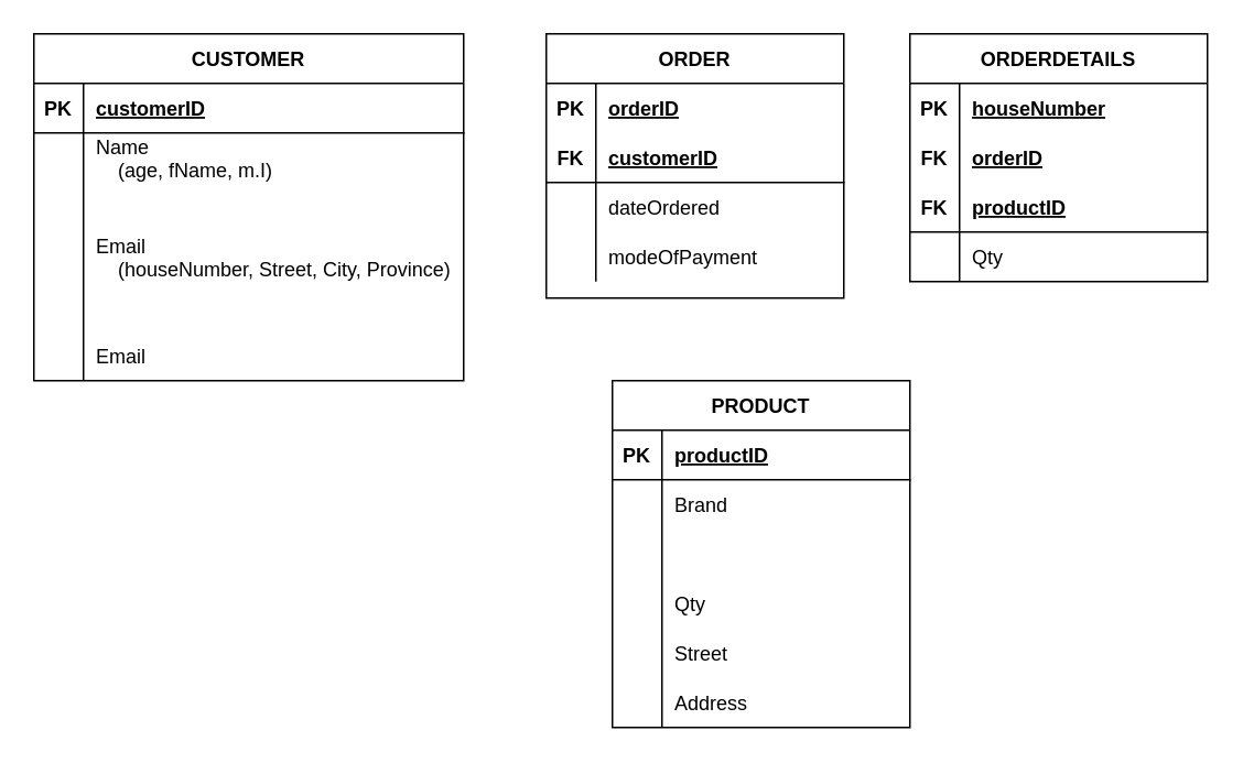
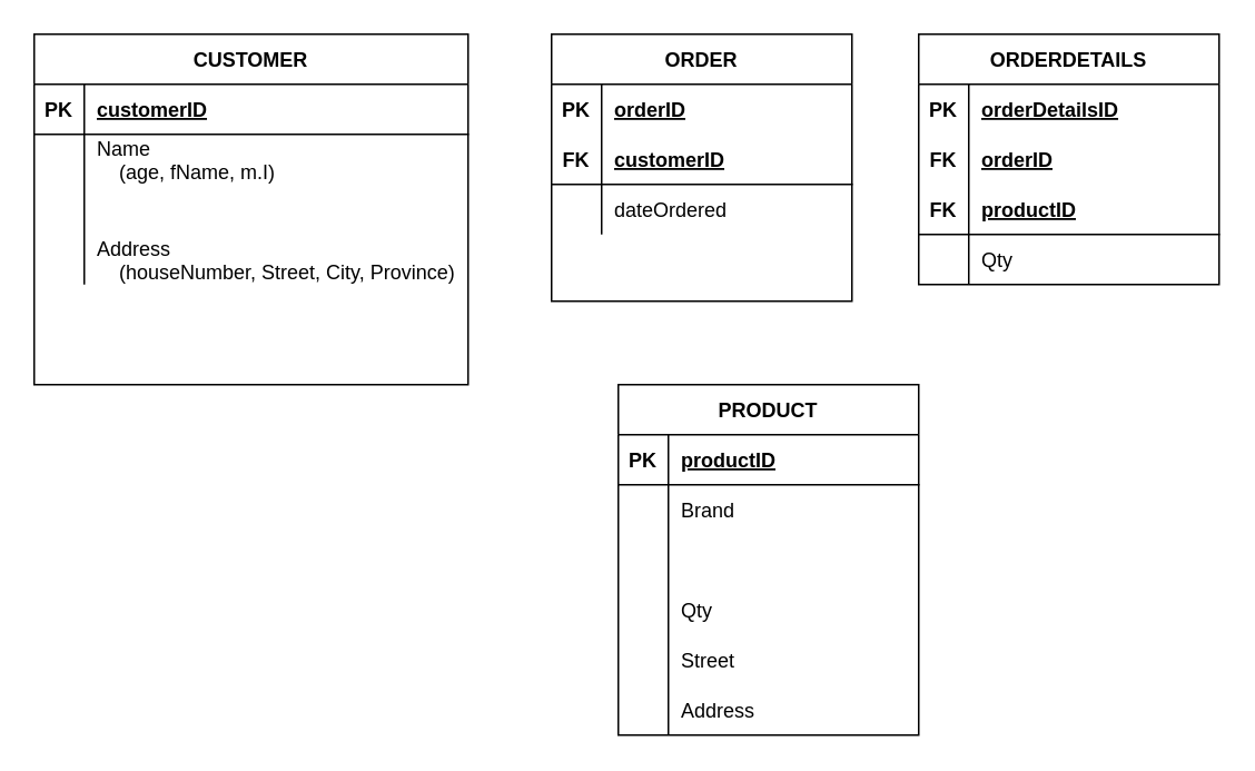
  <mxCell id="0" />
  <mxCell id="1" parent="0" />
  <mxCell id="2" value="CUSTOMER" style="shape=table;startSize=30;container=1;collapsible=1;childLayout=tableLayout;fixedRows=1;rowLines=0;fontStyle=1;align=center;resizeLast=1;fontFamily=Arial;fontSource=https%3A%2F%2Ffonts.googleapis.com%2Fcss%3Ffamily%3DArial;" vertex="1" parent="1"><mxGeometry x="20" y="20" width="260" height="210" as="geometry" /></mxCell>
  <mxCell id="3" value="" style="shape=partialRectangle;collapsible=0;dropTarget=0;pointerEvents=0;fillColor=none;top=0;left=0;bottom=1;right=0;points=[[0,0.5],[1,0.5]];portConstraint=eastwest;fontFamily=Arial;fontSource=https%3A%2F%2Ffonts.googleapis.com%2Fcss%3Ffamily%3DArial;" vertex="1" parent="2"><mxGeometry y="30" width="260" height="30" as="geometry" /></mxCell>
  <mxCell id="4" value="PK" style="shape=partialRectangle;connectable=0;fillColor=none;top=0;left=0;bottom=0;right=0;fontStyle=1;overflow=hidden;fontFamily=Arial;fontSource=https%3A%2F%2Ffonts.googleapis.com%2Fcss%3Ffamily%3DArial;" vertex="1" parent="3"><mxGeometry width="30" height="30" as="geometry"><mxRectangle width="30" height="30" as="alternateBounds" /></mxGeometry></mxCell>
  <mxCell id="5" value="customerID" style="shape=partialRectangle;connectable=0;fillColor=none;top=0;left=0;bottom=0;right=0;align=left;spacingLeft=6;fontStyle=5;overflow=hidden;fontFamily=Arial;fontSource=https%3A%2F%2Ffonts.googleapis.com%2Fcss%3Ffamily%3DArial;" vertex="1" parent="3"><mxGeometry x="30" width="230" height="30" as="geometry"><mxRectangle width="230" height="30" as="alternateBounds" /></mxGeometry></mxCell>
  <mxCell id="6" value="" style="shape=partialRectangle;collapsible=0;dropTarget=0;pointerEvents=0;fillColor=none;top=0;left=0;bottom=0;right=0;points=[[0,0.5],[1,0.5]];portConstraint=eastwest;fontFamily=Arial;fontSource=https%3A%2F%2Ffonts.googleapis.com%2Fcss%3Ffamily%3DArial;" vertex="1" parent="2"><mxGeometry y="60" width="260" height="30" as="geometry" /></mxCell>
  <mxCell id="7" value="" style="shape=partialRectangle;connectable=0;fillColor=none;top=0;left=0;bottom=0;right=0;editable=1;overflow=hidden;fontFamily=Arial;fontSource=https%3A%2F%2Ffonts.googleapis.com%2Fcss%3Ffamily%3DArial;" vertex="1" parent="6"><mxGeometry width="30" height="30" as="geometry"><mxRectangle width="30" height="30" as="alternateBounds" /></mxGeometry></mxCell>
  <mxCell id="8" value="Name&#10;    (age, fName, m.I)" style="shape=partialRectangle;connectable=0;fillColor=none;top=0;left=0;bottom=0;right=0;align=left;spacingLeft=6;overflow=hidden;fontStyle=0;fontFamily=Arial;fontSource=https%3A%2F%2Ffonts.googleapis.com%2Fcss%3Ffamily%3DArial;" vertex="1" parent="6"><mxGeometry x="30" width="230" height="30" as="geometry"><mxRectangle width="230" height="30" as="alternateBounds" /></mxGeometry></mxCell>
  <mxCell id="9" value="" style="shape=partialRectangle;collapsible=0;dropTarget=0;pointerEvents=0;fillColor=none;top=0;left=0;bottom=0;right=0;points=[[0,0.5],[1,0.5]];portConstraint=eastwest;fontFamily=Arial;fontSource=https%3A%2F%2Ffonts.googleapis.com%2Fcss%3Ffamily%3DArial;" vertex="1" parent="2"><mxGeometry y="90" width="260" height="30" as="geometry" /></mxCell>
  <mxCell id="10" value="" style="shape=partialRectangle;connectable=0;fillColor=none;top=0;left=0;bottom=0;right=0;editable=1;overflow=hidden;fontFamily=Arial;fontSource=https%3A%2F%2Ffonts.googleapis.com%2Fcss%3Ffamily%3DArial;" vertex="1" parent="9"><mxGeometry width="30" height="30" as="geometry"><mxRectangle width="30" height="30" as="alternateBounds" /></mxGeometry></mxCell>
  <mxCell id="11" value="" style="shape=partialRectangle;collapsible=0;dropTarget=0;pointerEvents=0;fillColor=none;top=0;left=0;bottom=0;right=0;points=[[0,0.5],[1,0.5]];portConstraint=eastwest;fontFamily=Arial;fontSource=https%3A%2F%2Ffonts.googleapis.com%2Fcss%3Ffamily%3DArial;" vertex="1" parent="2"><mxGeometry y="120" width="260" height="30" as="geometry" /></mxCell>
  <mxCell id="12" value="" style="shape=partialRectangle;connectable=0;fillColor=none;top=0;left=0;bottom=0;right=0;editable=1;overflow=hidden;fontFamily=Arial;fontSource=https%3A%2F%2Ffonts.googleapis.com%2Fcss%3Ffamily%3DArial;" vertex="1" parent="11"><mxGeometry width="30" height="30" as="geometry"><mxRectangle width="30" height="30" as="alternateBounds" /></mxGeometry></mxCell>
- <mxCell id="13" value="Email&#10;    (houseNumber,  Street, City, Province)" style="shape=partialRectangle;connectable=0;fillColor=none;top=0;left=0;bottom=0;right=0;align=left;spacingLeft=6;overflow=hidden;fontStyle=0;fontFamily=Arial;fontSource=https%3A%2F%2Ffonts.googleapis.com%2Fcss%3Ffamily%3DArial;" vertex="1" parent="11"><mxGeometry x="30" width="230" height="30" as="geometry"><mxRectangle width="230" height="30" as="alternateBounds" /></mxGeometry></mxCell>
+ <mxCell id="13" value="Address&#10;    (houseNumber,  Street, City, Province)" style="shape=partialRectangle;connectable=0;fillColor=none;top=0;left=0;bottom=0;right=0;align=left;spacingLeft=6;overflow=hidden;fontStyle=0;fontFamily=Arial;fontSource=https%3A%2F%2Ffonts.googleapis.com%2Fcss%3Ffamily%3DArial;" vertex="1" parent="11"><mxGeometry x="30" width="230" height="30" as="geometry"><mxRectangle width="230" height="30" as="alternateBounds" /></mxGeometry></mxCell>
  <mxCell id="14" value="" style="shape=partialRectangle;collapsible=0;dropTarget=0;pointerEvents=0;fillColor=none;top=0;left=0;bottom=0;right=0;points=[[0,0.5],[1,0.5]];portConstraint=eastwest;fontFamily=Arial;fontSource=https%3A%2F%2Ffonts.googleapis.com%2Fcss%3Ffamily%3DArial;" vertex="1" parent="2"><mxGeometry y="150" width="260" height="30" as="geometry" /></mxCell>
  <mxCell id="15" value="" style="shape=partialRectangle;connectable=0;fillColor=none;top=0;left=0;bottom=0;right=0;editable=1;overflow=hidden;fontFamily=Arial;fontSource=https%3A%2F%2Ffonts.googleapis.com%2Fcss%3Ffamily%3DArial;" vertex="1" parent="14"><mxGeometry width="30" height="30" as="geometry"><mxRectangle width="30" height="30" as="alternateBounds" /></mxGeometry></mxCell>
  <mxCell id="16" value="" style="shape=partialRectangle;collapsible=0;dropTarget=0;pointerEvents=0;fillColor=none;top=0;left=0;bottom=0;right=0;points=[[0,0.5],[1,0.5]];portConstraint=eastwest;fontFamily=Arial;fontSource=https%3A%2F%2Ffonts.googleapis.com%2Fcss%3Ffamily%3DArial;" vertex="1" parent="2"><mxGeometry y="180" width="260" height="30" as="geometry" /></mxCell>
  <mxCell id="17" value="" style="shape=partialRectangle;connectable=0;fillColor=none;top=0;left=0;bottom=0;right=0;editable=1;overflow=hidden;fontFamily=Arial;fontSource=https%3A%2F%2Ffonts.googleapis.com%2Fcss%3Ffamily%3DArial;" vertex="1" parent="16"><mxGeometry width="30" height="30" as="geometry"><mxRectangle width="30" height="30" as="alternateBounds" /></mxGeometry></mxCell>
- <mxCell id="18" value="Email" style="shape=partialRectangle;connectable=0;fillColor=none;top=0;left=0;bottom=0;right=0;align=left;spacingLeft=6;overflow=hidden;fontStyle=0;fontFamily=Arial;fontSource=https%3A%2F%2Ffonts.googleapis.com%2Fcss%3Ffamily%3DArial;" vertex="1" parent="16"><mxGeometry x="30" width="230" height="30" as="geometry"><mxRectangle width="230" height="30" as="alternateBounds" /></mxGeometry></mxCell>
  <mxCell id="19" value="ORDER" style="shape=table;startSize=30;container=1;collapsible=1;childLayout=tableLayout;fixedRows=1;rowLines=0;fontStyle=1;align=center;resizeLast=1;" vertex="1" parent="1"><mxGeometry x="330" y="20" width="180" height="160" as="geometry" /></mxCell>
  <mxCell id="20" value="" style="shape=partialRectangle;collapsible=0;dropTarget=0;pointerEvents=0;fillColor=none;top=0;left=0;bottom=0;right=0;points=[[0,0.5],[1,0.5]];portConstraint=eastwest;" vertex="1" parent="19"><mxGeometry y="30" width="180" height="30" as="geometry" /></mxCell>
  <mxCell id="21" value="PK" style="shape=partialRectangle;connectable=0;fillColor=none;top=0;left=0;bottom=0;right=0;fontStyle=1;overflow=hidden;" vertex="1" parent="20"><mxGeometry width="30" height="30" as="geometry"><mxRectangle width="30" height="30" as="alternateBounds" /></mxGeometry></mxCell>
  <mxCell id="22" value="orderID" style="shape=partialRectangle;connectable=0;fillColor=none;top=0;left=0;bottom=0;right=0;align=left;spacingLeft=6;fontStyle=5;overflow=hidden;" vertex="1" parent="20"><mxGeometry x="30" width="150" height="30" as="geometry"><mxRectangle width="150" height="30" as="alternateBounds" /></mxGeometry></mxCell>
  <mxCell id="23" value="" style="shape=partialRectangle;collapsible=0;dropTarget=0;pointerEvents=0;fillColor=none;top=0;left=0;bottom=1;right=0;points=[[0,0.5],[1,0.5]];portConstraint=eastwest;" vertex="1" parent="19"><mxGeometry y="60" width="180" height="30" as="geometry" /></mxCell>
  <mxCell id="24" value="FK" style="shape=partialRectangle;connectable=0;fillColor=none;top=0;left=0;bottom=0;right=0;fontStyle=1;overflow=hidden;" vertex="1" parent="23"><mxGeometry width="30" height="30" as="geometry"><mxRectangle width="30" height="30" as="alternateBounds" /></mxGeometry></mxCell>
  <mxCell id="25" value="customerID" style="shape=partialRectangle;connectable=0;fillColor=none;top=0;left=0;bottom=0;right=0;align=left;spacingLeft=6;fontStyle=5;overflow=hidden;" vertex="1" parent="23"><mxGeometry x="30" width="150" height="30" as="geometry"><mxRectangle width="150" height="30" as="alternateBounds" /></mxGeometry></mxCell>
  <mxCell id="26" value="" style="shape=partialRectangle;collapsible=0;dropTarget=0;pointerEvents=0;fillColor=none;top=0;left=0;bottom=0;right=0;points=[[0,0.5],[1,0.5]];portConstraint=eastwest;" vertex="1" parent="19"><mxGeometry y="90" width="180" height="30" as="geometry" /></mxCell>
  <mxCell id="27" value="" style="shape=partialRectangle;connectable=0;fillColor=none;top=0;left=0;bottom=0;right=0;editable=1;overflow=hidden;" vertex="1" parent="26"><mxGeometry width="30" height="30" as="geometry"><mxRectangle width="30" height="30" as="alternateBounds" /></mxGeometry></mxCell>
  <mxCell id="28" value="dateOrdered" style="shape=partialRectangle;connectable=0;fillColor=none;top=0;left=0;bottom=0;right=0;align=left;spacingLeft=6;overflow=hidden;" vertex="1" parent="26"><mxGeometry x="30" width="150" height="30" as="geometry"><mxRectangle width="150" height="30" as="alternateBounds" /></mxGeometry></mxCell>
  <mxCell id="29" value="" style="shape=partialRectangle;collapsible=0;dropTarget=0;pointerEvents=0;fillColor=none;top=0;left=0;bottom=0;right=0;points=[[0,0.5],[1,0.5]];portConstraint=eastwest;" vertex="1" parent="19"><mxGeometry y="120" width="180" height="30" as="geometry" /></mxCell>
  <mxCell id="30" value="" style="shape=partialRectangle;connectable=0;fillColor=none;top=0;left=0;bottom=0;right=0;editable=1;overflow=hidden;" vertex="1" parent="29"><mxGeometry width="30" height="30" as="geometry"><mxRectangle width="30" height="30" as="alternateBounds" /></mxGeometry></mxCell>
- <mxCell id="31" value="modeOfPayment" style="shape=partialRectangle;connectable=0;fillColor=none;top=0;left=0;bottom=0;right=0;align=left;spacingLeft=6;overflow=hidden;" vertex="1" parent="29"><mxGeometry x="30" width="150" height="30" as="geometry"><mxRectangle width="150" height="30" as="alternateBounds" /></mxGeometry></mxCell>
  <mxCell id="32" value="ORDERDETAILS" style="shape=table;startSize=30;container=1;collapsible=1;childLayout=tableLayout;fixedRows=1;rowLines=0;fontStyle=1;align=center;resizeLast=1;" vertex="1" parent="1"><mxGeometry x="550" y="20" width="180" height="150" as="geometry" /></mxCell>
  <mxCell id="33" value="" style="shape=partialRectangle;collapsible=0;dropTarget=0;pointerEvents=0;fillColor=none;top=0;left=0;bottom=0;right=0;points=[[0,0.5],[1,0.5]];portConstraint=eastwest;" vertex="1" parent="32"><mxGeometry y="30" width="180" height="30" as="geometry" /></mxCell>
  <mxCell id="34" value="PK" style="shape=partialRectangle;connectable=0;fillColor=none;top=0;left=0;bottom=0;right=0;fontStyle=1;overflow=hidden;" vertex="1" parent="33"><mxGeometry width="30" height="30" as="geometry"><mxRectangle width="30" height="30" as="alternateBounds" /></mxGeometry></mxCell>
- <mxCell id="35" value="houseNumber" style="shape=partialRectangle;connectable=0;fillColor=none;top=0;left=0;bottom=0;right=0;align=left;spacingLeft=6;fontStyle=5;overflow=hidden;" vertex="1" parent="33"><mxGeometry x="30" width="150" height="30" as="geometry"><mxRectangle width="150" height="30" as="alternateBounds" /></mxGeometry></mxCell>
+ <mxCell id="35" value="orderDetailsID" style="shape=partialRectangle;connectable=0;fillColor=none;top=0;left=0;bottom=0;right=0;align=left;spacingLeft=6;fontStyle=5;overflow=hidden;" vertex="1" parent="33"><mxGeometry x="30" width="150" height="30" as="geometry"><mxRectangle width="150" height="30" as="alternateBounds" /></mxGeometry></mxCell>
  <mxCell id="36" value="" style="shape=partialRectangle;collapsible=0;dropTarget=0;pointerEvents=0;fillColor=none;top=0;left=0;bottom=0;right=0;points=[[0,0.5],[1,0.5]];portConstraint=eastwest;" vertex="1" parent="32"><mxGeometry y="60" width="180" height="30" as="geometry" /></mxCell>
  <mxCell id="37" value="FK" style="shape=partialRectangle;connectable=0;fillColor=none;top=0;left=0;bottom=0;right=0;fontStyle=1;overflow=hidden;" vertex="1" parent="36"><mxGeometry width="30" height="30" as="geometry"><mxRectangle width="30" height="30" as="alternateBounds" /></mxGeometry></mxCell>
  <mxCell id="38" value="orderID" style="shape=partialRectangle;connectable=0;fillColor=none;top=0;left=0;bottom=0;right=0;align=left;spacingLeft=6;fontStyle=5;overflow=hidden;" vertex="1" parent="36"><mxGeometry x="30" width="150" height="30" as="geometry"><mxRectangle width="150" height="30" as="alternateBounds" /></mxGeometry></mxCell>
  <mxCell id="39" value="" style="shape=partialRectangle;collapsible=0;dropTarget=0;pointerEvents=0;fillColor=none;top=0;left=0;bottom=1;right=0;points=[[0,0.5],[1,0.5]];portConstraint=eastwest;" vertex="1" parent="32"><mxGeometry y="90" width="180" height="30" as="geometry" /></mxCell>
  <mxCell id="40" value="FK" style="shape=partialRectangle;connectable=0;fillColor=none;top=0;left=0;bottom=0;right=0;fontStyle=1;overflow=hidden;" vertex="1" parent="39"><mxGeometry width="30" height="30" as="geometry"><mxRectangle width="30" height="30" as="alternateBounds" /></mxGeometry></mxCell>
  <mxCell id="41" value="productID" style="shape=partialRectangle;connectable=0;fillColor=none;top=0;left=0;bottom=0;right=0;align=left;spacingLeft=6;fontStyle=5;overflow=hidden;" vertex="1" parent="39"><mxGeometry x="30" width="150" height="30" as="geometry"><mxRectangle width="150" height="30" as="alternateBounds" /></mxGeometry></mxCell>
  <mxCell id="42" value="" style="shape=partialRectangle;collapsible=0;dropTarget=0;pointerEvents=0;fillColor=none;top=0;left=0;bottom=0;right=0;points=[[0,0.5],[1,0.5]];portConstraint=eastwest;" vertex="1" parent="32"><mxGeometry y="120" width="180" height="30" as="geometry" /></mxCell>
  <mxCell id="43" value="" style="shape=partialRectangle;connectable=0;fillColor=none;top=0;left=0;bottom=0;right=0;editable=1;overflow=hidden;" vertex="1" parent="42"><mxGeometry width="30" height="30" as="geometry"><mxRectangle width="30" height="30" as="alternateBounds" /></mxGeometry></mxCell>
  <mxCell id="44" value="Qty" style="shape=partialRectangle;connectable=0;fillColor=none;top=0;left=0;bottom=0;right=0;align=left;spacingLeft=6;overflow=hidden;" vertex="1" parent="42"><mxGeometry x="30" width="150" height="30" as="geometry"><mxRectangle width="150" height="30" as="alternateBounds" /></mxGeometry></mxCell>
  <mxCell id="45" value="PRODUCT" style="shape=table;startSize=30;container=1;collapsible=1;childLayout=tableLayout;fixedRows=1;rowLines=0;fontStyle=1;align=center;resizeLast=1;fontFamily=Arial;fontSource=https%3A%2F%2Ffonts.googleapis.com%2Fcss%3Ffamily%3DArial;" vertex="1" parent="1"><mxGeometry x="370" y="230" width="180" height="210" as="geometry" /></mxCell>
  <mxCell id="46" value="" style="shape=partialRectangle;collapsible=0;dropTarget=0;pointerEvents=0;fillColor=none;top=0;left=0;bottom=1;right=0;points=[[0,0.5],[1,0.5]];portConstraint=eastwest;fontFamily=Arial;fontSource=https%3A%2F%2Ffonts.googleapis.com%2Fcss%3Ffamily%3DArial;" vertex="1" parent="45"><mxGeometry y="30" width="180" height="30" as="geometry" /></mxCell>
  <mxCell id="47" value="PK" style="shape=partialRectangle;connectable=0;fillColor=none;top=0;left=0;bottom=0;right=0;fontStyle=1;overflow=hidden;fontFamily=Arial;fontSource=https%3A%2F%2Ffonts.googleapis.com%2Fcss%3Ffamily%3DArial;" vertex="1" parent="46"><mxGeometry width="30" height="30" as="geometry"><mxRectangle width="30" height="30" as="alternateBounds" /></mxGeometry></mxCell>
  <mxCell id="48" value="productID" style="shape=partialRectangle;connectable=0;fillColor=none;top=0;left=0;bottom=0;right=0;align=left;spacingLeft=6;fontStyle=5;overflow=hidden;fontFamily=Arial;fontSource=https%3A%2F%2Ffonts.googleapis.com%2Fcss%3Ffamily%3DArial;" vertex="1" parent="46"><mxGeometry x="30" width="150" height="30" as="geometry"><mxRectangle width="150" height="30" as="alternateBounds" /></mxGeometry></mxCell>
  <mxCell id="49" value="" style="shape=partialRectangle;collapsible=0;dropTarget=0;pointerEvents=0;fillColor=none;top=0;left=0;bottom=0;right=0;points=[[0,0.5],[1,0.5]];portConstraint=eastwest;fontFamily=Arial;fontSource=https%3A%2F%2Ffonts.googleapis.com%2Fcss%3Ffamily%3DArial;" vertex="1" parent="45"><mxGeometry y="60" width="180" height="30" as="geometry" /></mxCell>
  <mxCell id="50" value="" style="shape=partialRectangle;connectable=0;fillColor=none;top=0;left=0;bottom=0;right=0;editable=1;overflow=hidden;fontFamily=Arial;fontSource=https%3A%2F%2Ffonts.googleapis.com%2Fcss%3Ffamily%3DArial;" vertex="1" parent="49"><mxGeometry width="30" height="30" as="geometry"><mxRectangle width="30" height="30" as="alternateBounds" /></mxGeometry></mxCell>
  <mxCell id="51" value="Brand" style="shape=partialRectangle;connectable=0;fillColor=none;top=0;left=0;bottom=0;right=0;align=left;spacingLeft=6;overflow=hidden;fontStyle=0;fontFamily=Arial;fontSource=https%3A%2F%2Ffonts.googleapis.com%2Fcss%3Ffamily%3DArial;" vertex="1" parent="49"><mxGeometry x="30" width="150" height="30" as="geometry"><mxRectangle width="150" height="30" as="alternateBounds" /></mxGeometry></mxCell>
  <mxCell id="52" value="" style="shape=partialRectangle;collapsible=0;dropTarget=0;pointerEvents=0;fillColor=none;top=0;left=0;bottom=0;right=0;points=[[0,0.5],[1,0.5]];portConstraint=eastwest;fontFamily=Arial;fontSource=https%3A%2F%2Ffonts.googleapis.com%2Fcss%3Ffamily%3DArial;" vertex="1" parent="45"><mxGeometry y="90" width="180" height="30" as="geometry" /></mxCell>
  <mxCell id="53" value="" style="shape=partialRectangle;connectable=0;fillColor=none;top=0;left=0;bottom=0;right=0;editable=1;overflow=hidden;fontFamily=Arial;fontSource=https%3A%2F%2Ffonts.googleapis.com%2Fcss%3Ffamily%3DArial;" vertex="1" parent="52"><mxGeometry width="30" height="30" as="geometry"><mxRectangle width="30" height="30" as="alternateBounds" /></mxGeometry></mxCell>
  <mxCell id="54" value="" style="shape=partialRectangle;collapsible=0;dropTarget=0;pointerEvents=0;fillColor=none;top=0;left=0;bottom=0;right=0;points=[[0,0.5],[1,0.5]];portConstraint=eastwest;fontFamily=Arial;fontSource=https%3A%2F%2Ffonts.googleapis.com%2Fcss%3Ffamily%3DArial;" vertex="1" parent="45"><mxGeometry y="120" width="180" height="30" as="geometry" /></mxCell>
  <mxCell id="55" value="" style="shape=partialRectangle;connectable=0;fillColor=none;top=0;left=0;bottom=0;right=0;editable=1;overflow=hidden;fontFamily=Arial;fontSource=https%3A%2F%2Ffonts.googleapis.com%2Fcss%3Ffamily%3DArial;" vertex="1" parent="54"><mxGeometry width="30" height="30" as="geometry"><mxRectangle width="30" height="30" as="alternateBounds" /></mxGeometry></mxCell>
  <mxCell id="56" value="Qty" style="shape=partialRectangle;connectable=0;fillColor=none;top=0;left=0;bottom=0;right=0;align=left;spacingLeft=6;overflow=hidden;fontStyle=0;fontFamily=Arial;fontSource=https%3A%2F%2Ffonts.googleapis.com%2Fcss%3Ffamily%3DArial;" vertex="1" parent="54"><mxGeometry x="30" width="150" height="30" as="geometry"><mxRectangle width="150" height="30" as="alternateBounds" /></mxGeometry></mxCell>
  <mxCell id="57" value="" style="shape=partialRectangle;collapsible=0;dropTarget=0;pointerEvents=0;fillColor=none;top=0;left=0;bottom=0;right=0;points=[[0,0.5],[1,0.5]];portConstraint=eastwest;fontFamily=Arial;fontSource=https%3A%2F%2Ffonts.googleapis.com%2Fcss%3Ffamily%3DArial;" vertex="1" parent="45"><mxGeometry y="150" width="180" height="30" as="geometry" /></mxCell>
  <mxCell id="58" value="" style="shape=partialRectangle;connectable=0;fillColor=none;top=0;left=0;bottom=0;right=0;editable=1;overflow=hidden;fontFamily=Arial;fontSource=https%3A%2F%2Ffonts.googleapis.com%2Fcss%3Ffamily%3DArial;" vertex="1" parent="57"><mxGeometry width="30" height="30" as="geometry"><mxRectangle width="30" height="30" as="alternateBounds" /></mxGeometry></mxCell>
  <mxCell id="59" value="Street" style="shape=partialRectangle;connectable=0;fillColor=none;top=0;left=0;bottom=0;right=0;align=left;spacingLeft=6;overflow=hidden;fontStyle=0;fontFamily=Arial;fontSource=https%3A%2F%2Ffonts.googleapis.com%2Fcss%3Ffamily%3DArial;" vertex="1" parent="57"><mxGeometry x="30" width="150" height="30" as="geometry"><mxRectangle width="150" height="30" as="alternateBounds" /></mxGeometry></mxCell>
  <mxCell id="60" value="" style="shape=partialRectangle;collapsible=0;dropTarget=0;pointerEvents=0;fillColor=none;top=0;left=0;bottom=0;right=0;points=[[0,0.5],[1,0.5]];portConstraint=eastwest;fontFamily=Arial;fontSource=https%3A%2F%2Ffonts.googleapis.com%2Fcss%3Ffamily%3DArial;" vertex="1" parent="45"><mxGeometry y="180" width="180" height="30" as="geometry" /></mxCell>
  <mxCell id="61" value="" style="shape=partialRectangle;connectable=0;fillColor=none;top=0;left=0;bottom=0;right=0;editable=1;overflow=hidden;fontFamily=Arial;fontSource=https%3A%2F%2Ffonts.googleapis.com%2Fcss%3Ffamily%3DArial;" vertex="1" parent="60"><mxGeometry width="30" height="30" as="geometry"><mxRectangle width="30" height="30" as="alternateBounds" /></mxGeometry></mxCell>
  <mxCell id="62" value="Address" style="shape=partialRectangle;connectable=0;fillColor=none;top=0;left=0;bottom=0;right=0;align=left;spacingLeft=6;overflow=hidden;fontStyle=0;fontFamily=Arial;fontSource=https%3A%2F%2Ffonts.googleapis.com%2Fcss%3Ffamily%3DArial;" vertex="1" parent="60"><mxGeometry x="30" width="150" height="30" as="geometry"><mxRectangle width="150" height="30" as="alternateBounds" /></mxGeometry></mxCell>
